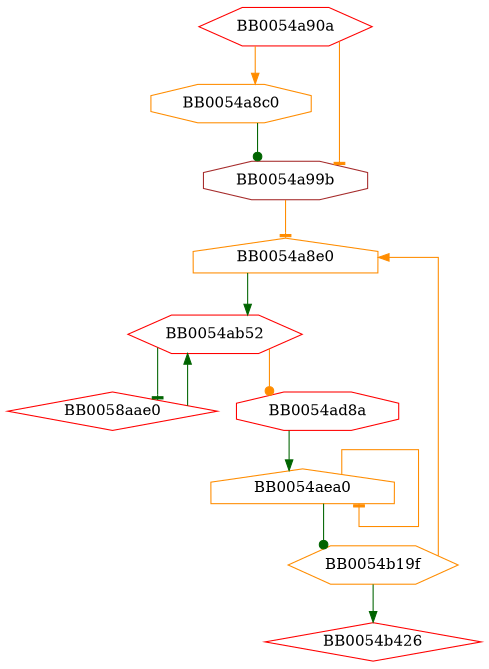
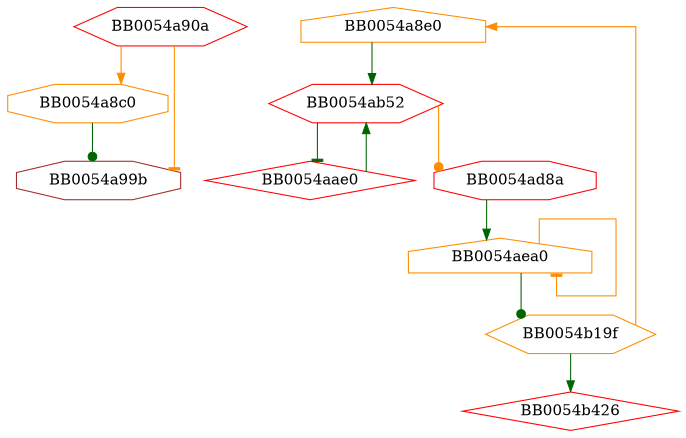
  digraph {
    splines=ortho
    node [color=red shape=octagon]
    edge [arrowhead=normal color=darkgreen]
    BB0054a8c0 [color=darkorange]
    BB0054a99b [color=brown]
    n3 [color=darkorange label=BB0054a8e0 shape=house]
    BB0054a90a [shape=hexagon]
    BB0054ab52 [shape=hexagon]
-   BB0054aae0 [shape=diamond label=BB0058aae0]
+   BB0054aae0 [shape=diamond]
    BB0054ad8a
    BB0054aea0 [color=darkorange shape=house]
    BB0054b19f [color=darkorange shape=hexagon]
    BB0054b426 [shape=diamond]
    BB0054a8c0 -> BB0054a99b [arrowhead=dot]
-   BB0054a99b -> n3 [arrowhead=tee color=darkorange]
    n3 -> BB0054ab52
    BB0054a90a -> BB0054a8c0 [color=darkorange]
    BB0054a90a -> BB0054a99b [arrowhead=tee color=darkorange]
    BB0054ab52 -> BB0054aae0 [arrowhead=tee]
    BB0054ab52 -> BB0054ad8a [arrowhead=dot color=darkorange]
    BB0054aae0 -> BB0054ab52
    BB0054ad8a -> BB0054aea0
    BB0054aea0 -> BB0054aea0 [arrowhead=tee color=darkorange]
    BB0054aea0 -> BB0054b19f [arrowhead=dot]
    BB0054b19f -> n3 [color=darkorange]
    BB0054b19f -> BB0054b426
  }
